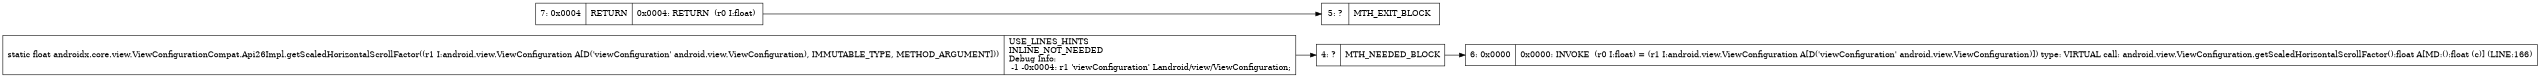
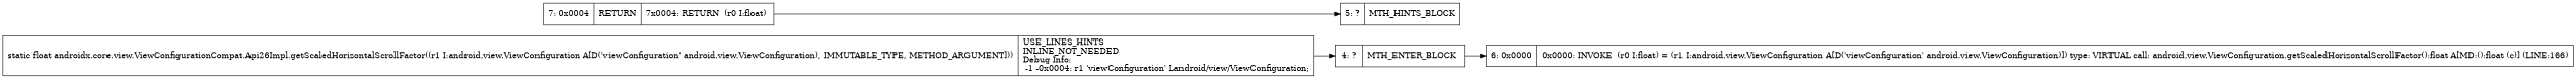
  digraph {
    rankdir=LR
    node [shape=record]
-   n1 [label="{4\:\ ?|MTH_NEEDED_BLOCK\l}"]
+   n1 [label="{4\:\ ?|MTH_ENTER_BLOCK\l}"]
    n2 [label="{6\:\ 0x0000|0x0000: INVOKE  (r0 I:float) = (r1 I:android.view.ViewConfiguration A[D('viewConfiguration' android.view.ViewConfiguration)]) type: VIRTUAL call: android.view.ViewConfiguration.getScaledHorizontalScrollFactor():float A[MD:():float (c)] (LINE:166)\l}"]
-   n3 [label="{7\:\ 0x0004|RETURN\l|0x0004: RETURN  (r0 I:float) \l}"]
-   n4 [label="{5\:\ ?|MTH_EXIT_BLOCK\l}"]
+   n3 [label="{7\:\ 0x0004|RETURN\l|7x0004: RETURN  (r0 I:float) \l}"]
+   n4 [label="{5\:\ ?|MTH_HINTS_BLOCK\l}"]
    n5 [label="{static float androidx.core.view.ViewConfigurationCompat.Api26Impl.getScaledHorizontalScrollFactor((r1 I:android.view.ViewConfiguration A[D('viewConfiguration' android.view.ViewConfiguration), IMMUTABLE_TYPE, METHOD_ARGUMENT]))  | USE_LINES_HINTS\lINLINE_NOT_NEEDED\lDebug Info:\l  \-1 \-0x0004: r1 'viewConfiguration' Landroid\/view\/ViewConfiguration;\l}"]
    n1 -> n2
    n3 -> n4
    n5 -> n1
  }
